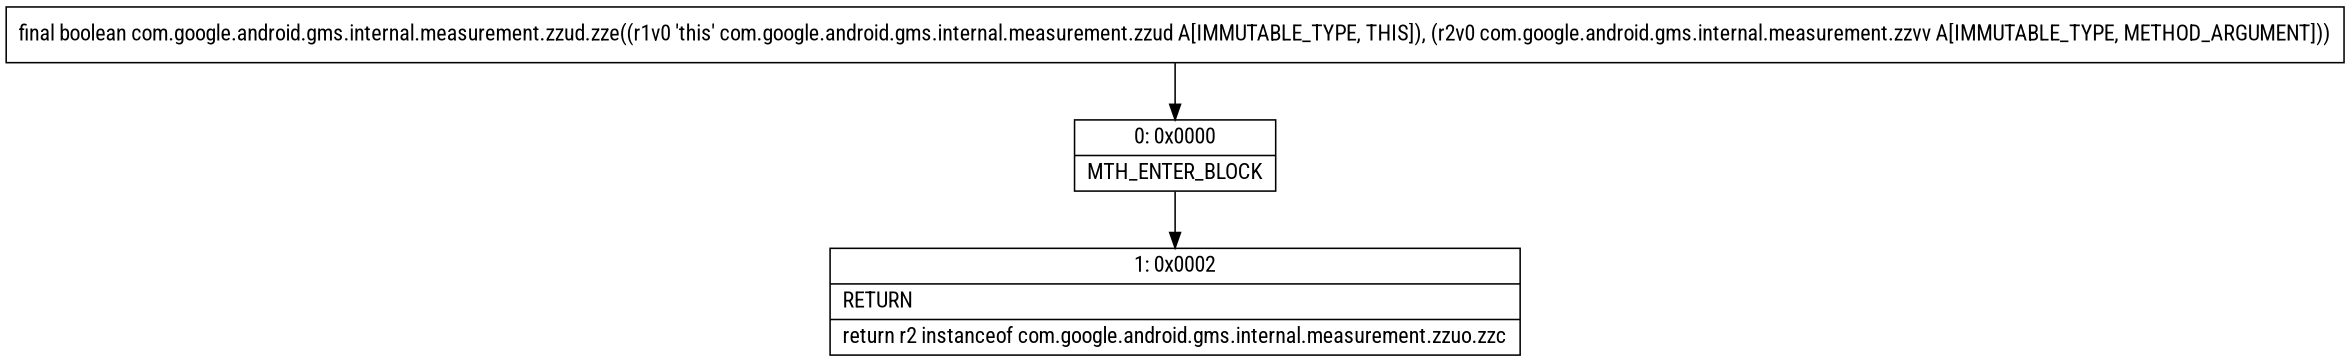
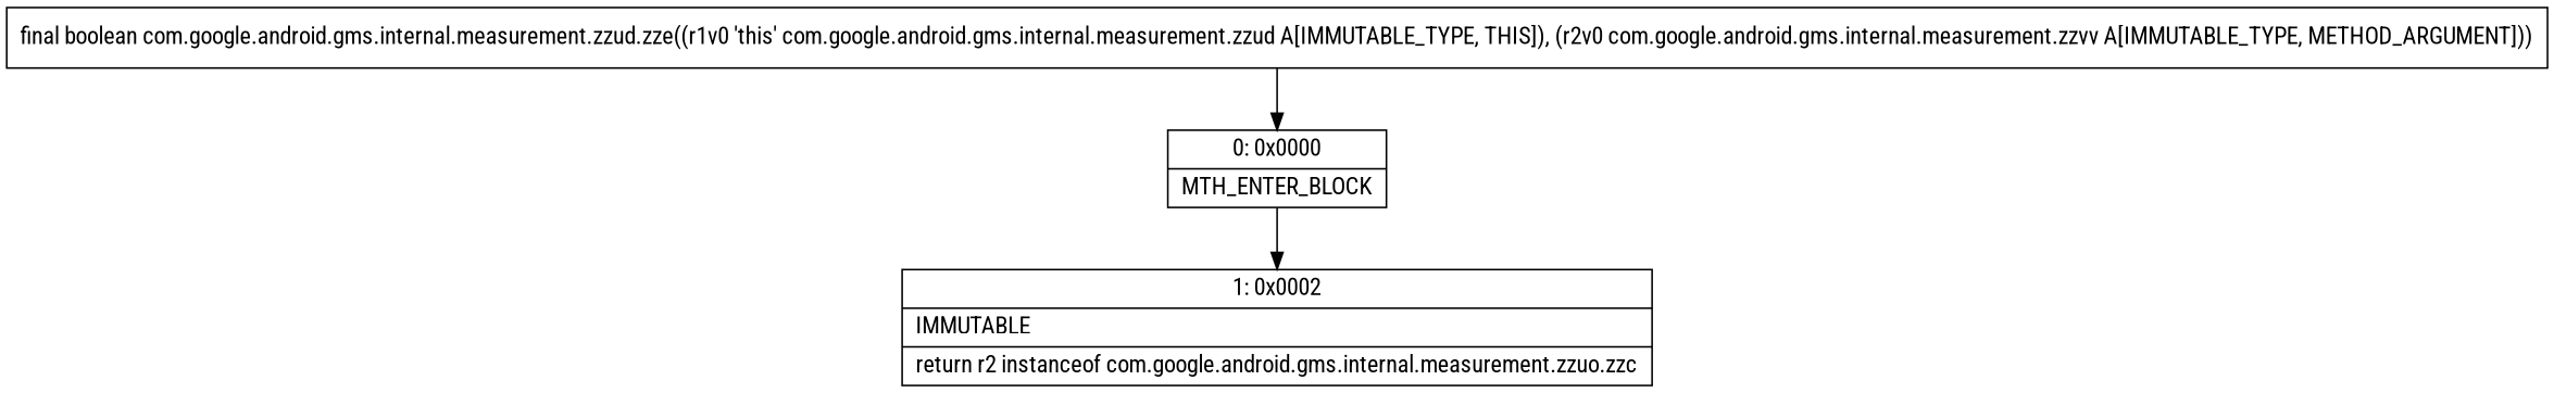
  digraph {
    fontname="Roboto Condensed"
    node [shape=record fontname="Roboto Condensed"]
    edge [fontname="Roboto Condensed"]
    n1 [label="{0\:\ 0x0000|MTH_ENTER_BLOCK\l}"]
-   n2 [label="{1\:\ 0x0002|RETURN\l|return r2 instanceof com.google.android.gms.internal.measurement.zzuo.zzc\l}"]
+   n2 [label="{1\:\ 0x0002|IMMUTABLE\l|return r2 instanceof com.google.android.gms.internal.measurement.zzuo.zzc\l}"]
    n3 [label="{final boolean com.google.android.gms.internal.measurement.zzud.zze((r1v0 'this' com.google.android.gms.internal.measurement.zzud A[IMMUTABLE_TYPE, THIS]), (r2v0 com.google.android.gms.internal.measurement.zzvv A[IMMUTABLE_TYPE, METHOD_ARGUMENT])) }"]
    n1 -> n2
    n3 -> n1
  }
